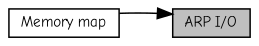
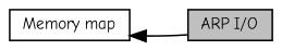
  digraph {
    rankdir=LR
    fontname="Comic Neue"
    node [color=black fontname="Comic Neue" fontsize=10 shape=box style=filled]
    n1 [fillcolor=white height=0.2 label="Memory map" width=0.4]
    n2 [fillcolor=grey75 fontcolor=black height=0.2 label="ARP I/O" width=0.4]
-   n2 -> n1 [dir=back fontname="Comic Neue" fontsize=10 labelfontname=Helvetica labelfontsize=10 shape=plaintext style=solid]
+   n1 -> n2 [dir=back fontname="Comic Neue" fontsize=10 labelfontname=Helvetica labelfontsize=10 shape=plaintext style=solid]
  }
